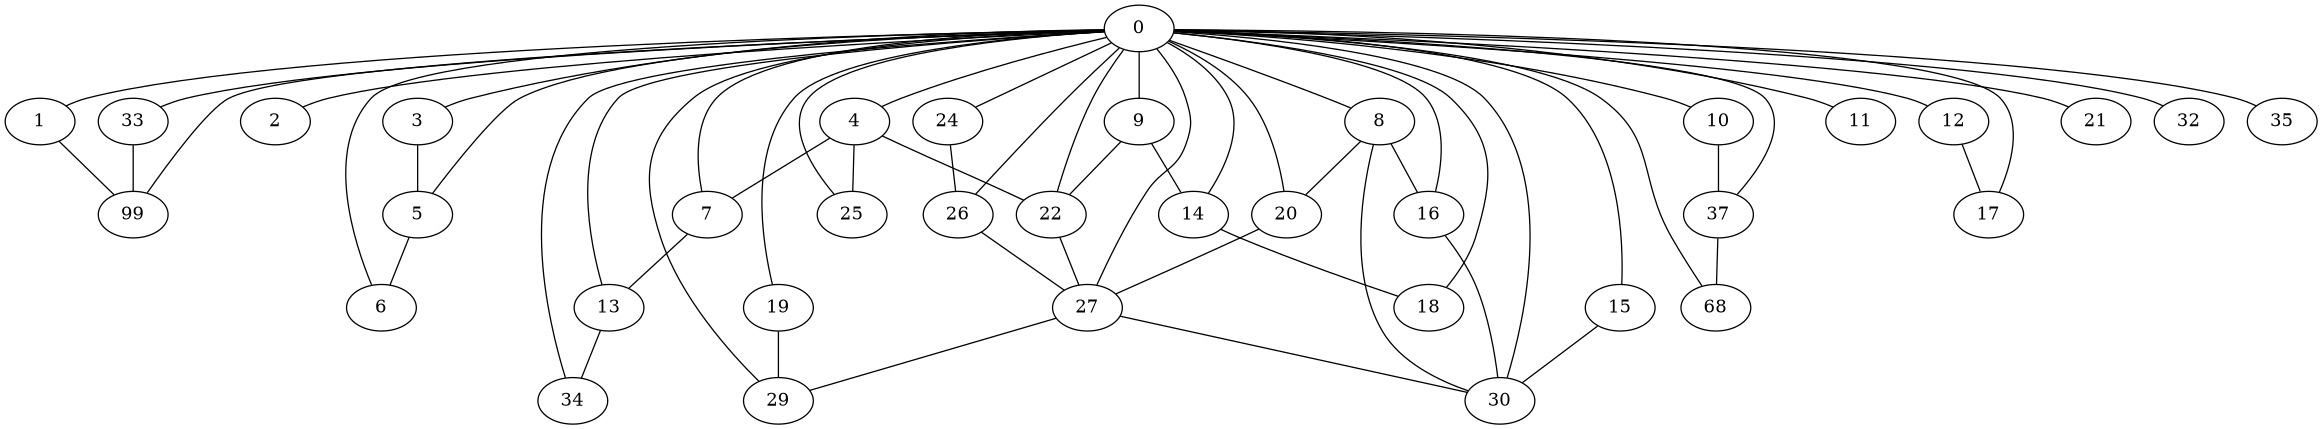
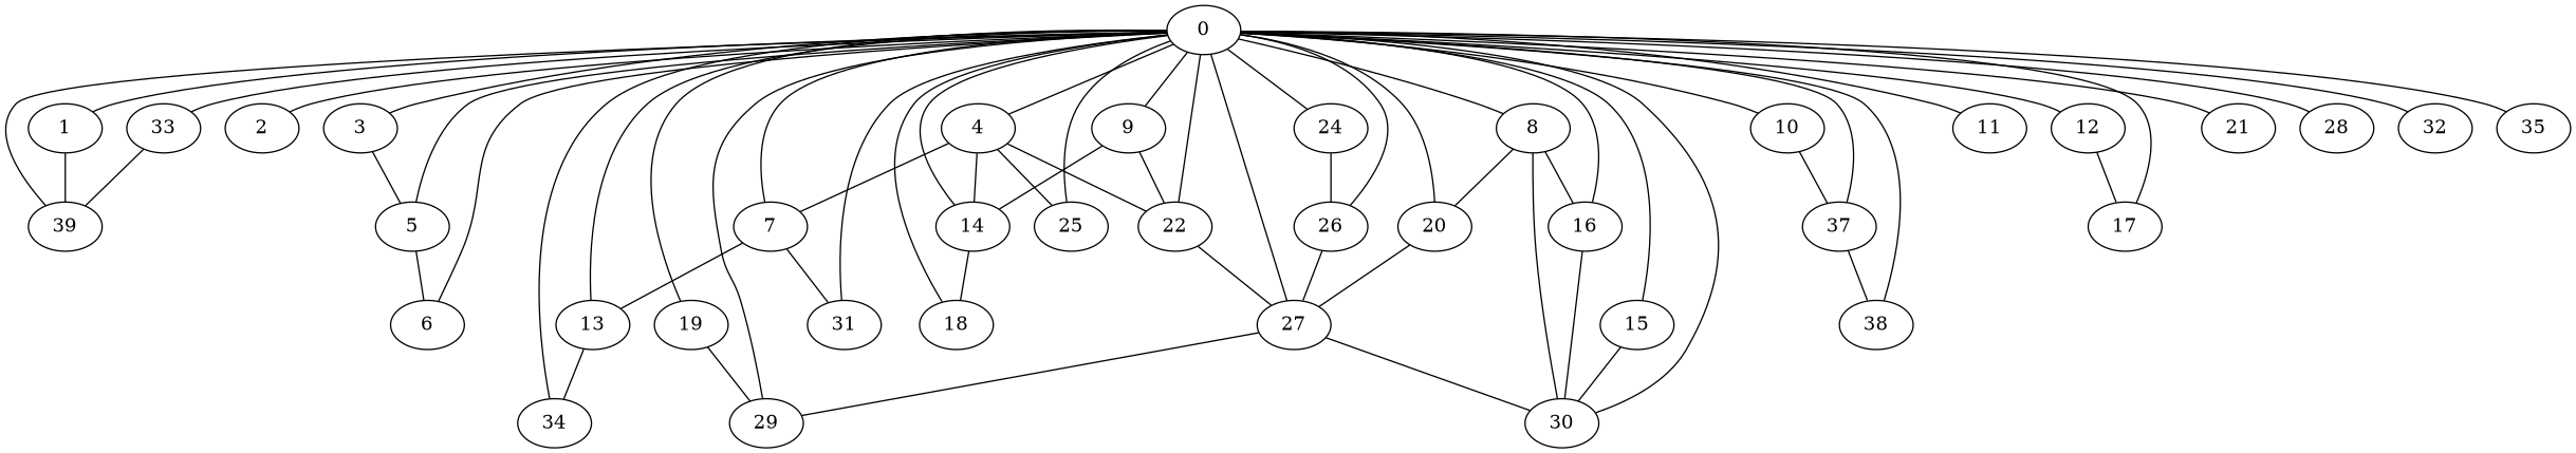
  graph {
    0
    1
    2
    3
    4
    5
    6
    7
    8
    9
    10
    11
    12
    13
    14
    15
    16
    17
    18
    19
    20
    21
    22
    24
    25
    26
    27
+   28
    29
    30
+   31
    32
    33
    34
    35
    37
-   38 [label=68]
-   39 [label=99]
+   38
+   39
    0 -- 1
    0 -- 2
    0 -- 3
    0 -- 4
    0 -- 5
    0 -- 6
    0 -- 7
    0 -- 8
    0 -- 9
    0 -- 10
    0 -- 11
    0 -- 12
    0 -- 13
    0 -- 14
    0 -- 15
    0 -- 16
    0 -- 17
    0 -- 18
    0 -- 19
    0 -- 20
    0 -- 21
    0 -- 22
    0 -- 24
    0 -- 25
    0 -- 26
    0 -- 27
+   0 -- 28
    0 -- 29
    0 -- 30
+   0 -- 31
    0 -- 32
    0 -- 33
    0 -- 34
    0 -- 35
    0 -- 37
    0 -- 38
    0 -- 39
    1 -- 39
    3 -- 5
    4 -- 7
+   4 -- 14
    4 -- 22
    4 -- 25
    5 -- 6
    7 -- 13
+   7 -- 31
    8 -- 16
    8 -- 20
    8 -- 30
    9 -- 14
    9 -- 22
    10 -- 37
    12 -- 17
    13 -- 34
    14 -- 18
    15 -- 30
    16 -- 30
    19 -- 29
    20 -- 27
    22 -- 27
    24 -- 26
    26 -- 27
    27 -- 29
    27 -- 30
    33 -- 39
    37 -- 38
  }
